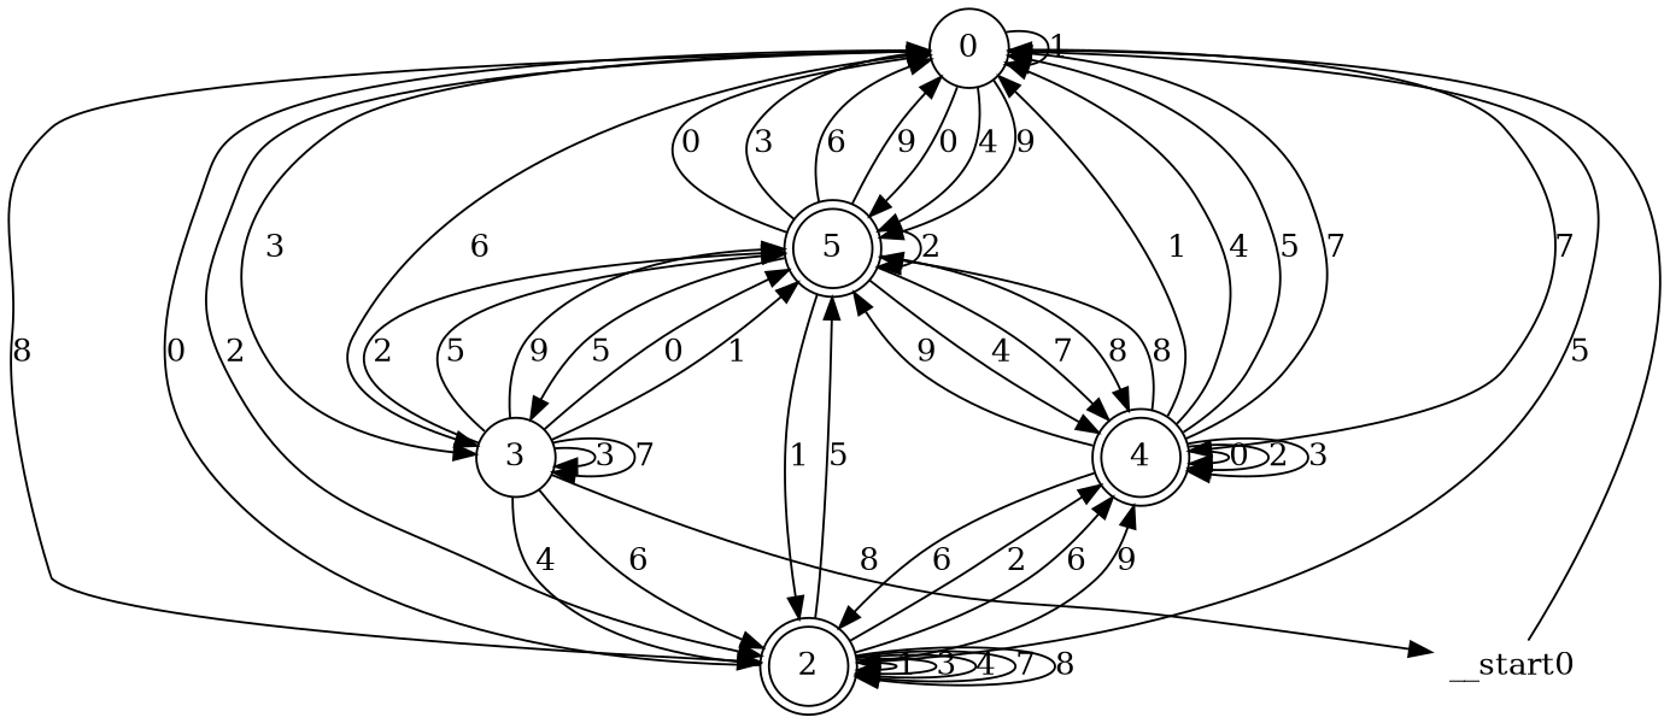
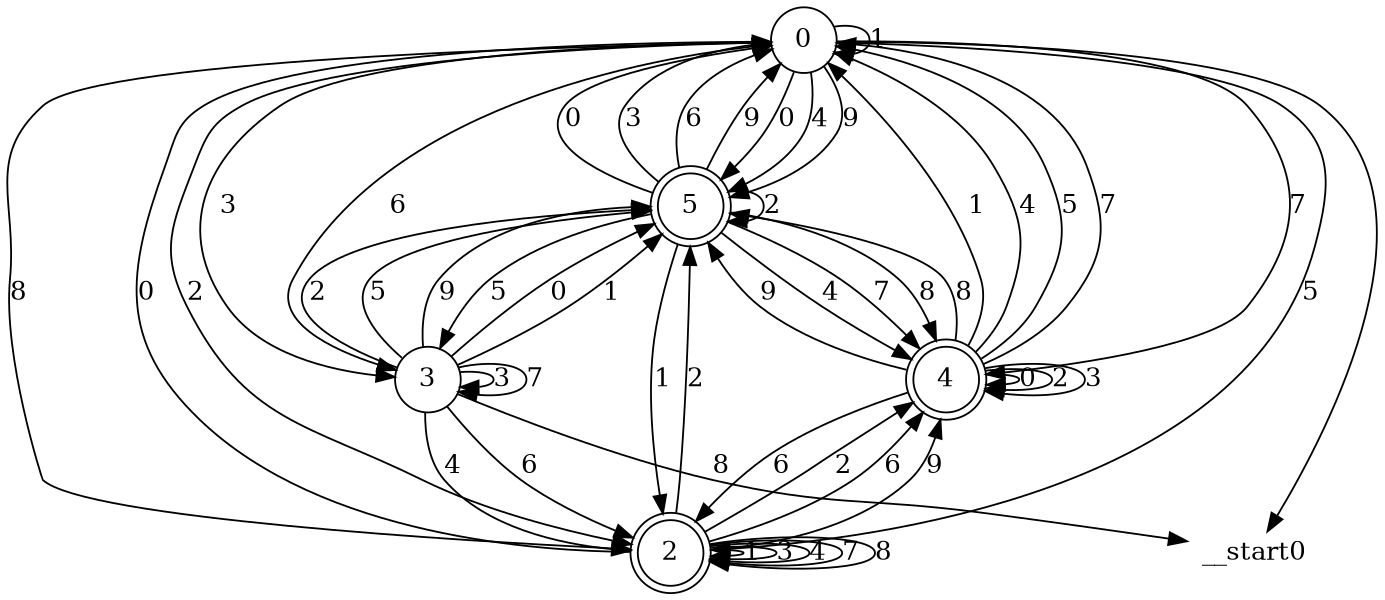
  digraph {
    node [shape=doublecircle]
    n1 [label=0 shape=circle]
    n2 [label=5]
    n3 [label=2]
    n4 [label=3 shape=circle]
    n5 [label=4]
    __start0 [height=0 shape=none width=0]
    n1 -> n1 [label=1]
    n1 -> n2 [label=0]
    n1 -> n2 [label=4]
    n1 -> n2 [label=9]
    n1 -> n3 [label=2]
    n1 -> n3 [label=5]
    n1 -> n3 [label=8]
    n1 -> n4 [label=3]
    n1 -> n4 [label=6]
    n1 -> n5 [label=7]
    n2 -> n1 [label=0]
    n2 -> n1 [label=3]
    n2 -> n1 [label=6]
    n2 -> n1 [label=9]
    n2 -> n2 [label=2]
    n2 -> n3 [label=1]
    n2 -> n4 [label=5]
    n2 -> n5 [label=4]
    n2 -> n5 [label=7]
    n2 -> n5 [label=8]
    n3 -> n1 [label=0]
-   n3 -> n2 [label=5]
+   n3 -> n2 [label=2]
    n3 -> n3 [label=1]
    n3 -> n3 [label=3]
    n3 -> n3 [label=4]
    n3 -> n3 [label=7]
    n3 -> n3 [label=8]
    n3 -> n5 [label=2]
    n3 -> n5 [label=6]
    n3 -> n5 [label=9]
    n4 -> n2 [label=0]
    n4 -> n2 [label=1]
    n4 -> n2 [label=2]
    n4 -> n2 [label=5]
    n4 -> n2 [label=9]
    n4 -> n3 [label=4]
    n4 -> n3 [label=6]
    n4 -> n4 [label=3]
    n4 -> n4 [label=7]
    n4 -> __start0 [label=8]
    n5 -> n1 [label=1]
    n5 -> n1 [label=4]
    n5 -> n1 [label=5]
    n5 -> n1 [label=7]
    n5 -> n2 [label=8]
    n5 -> n2 [label=9]
    n5 -> n3 [label=6]
    n5 -> n5 [label=0]
    n5 -> n5 [label=2]
    n5 -> n5 [label=3]
-   __start0 -> n1
+   n1 -> __start0
  }
